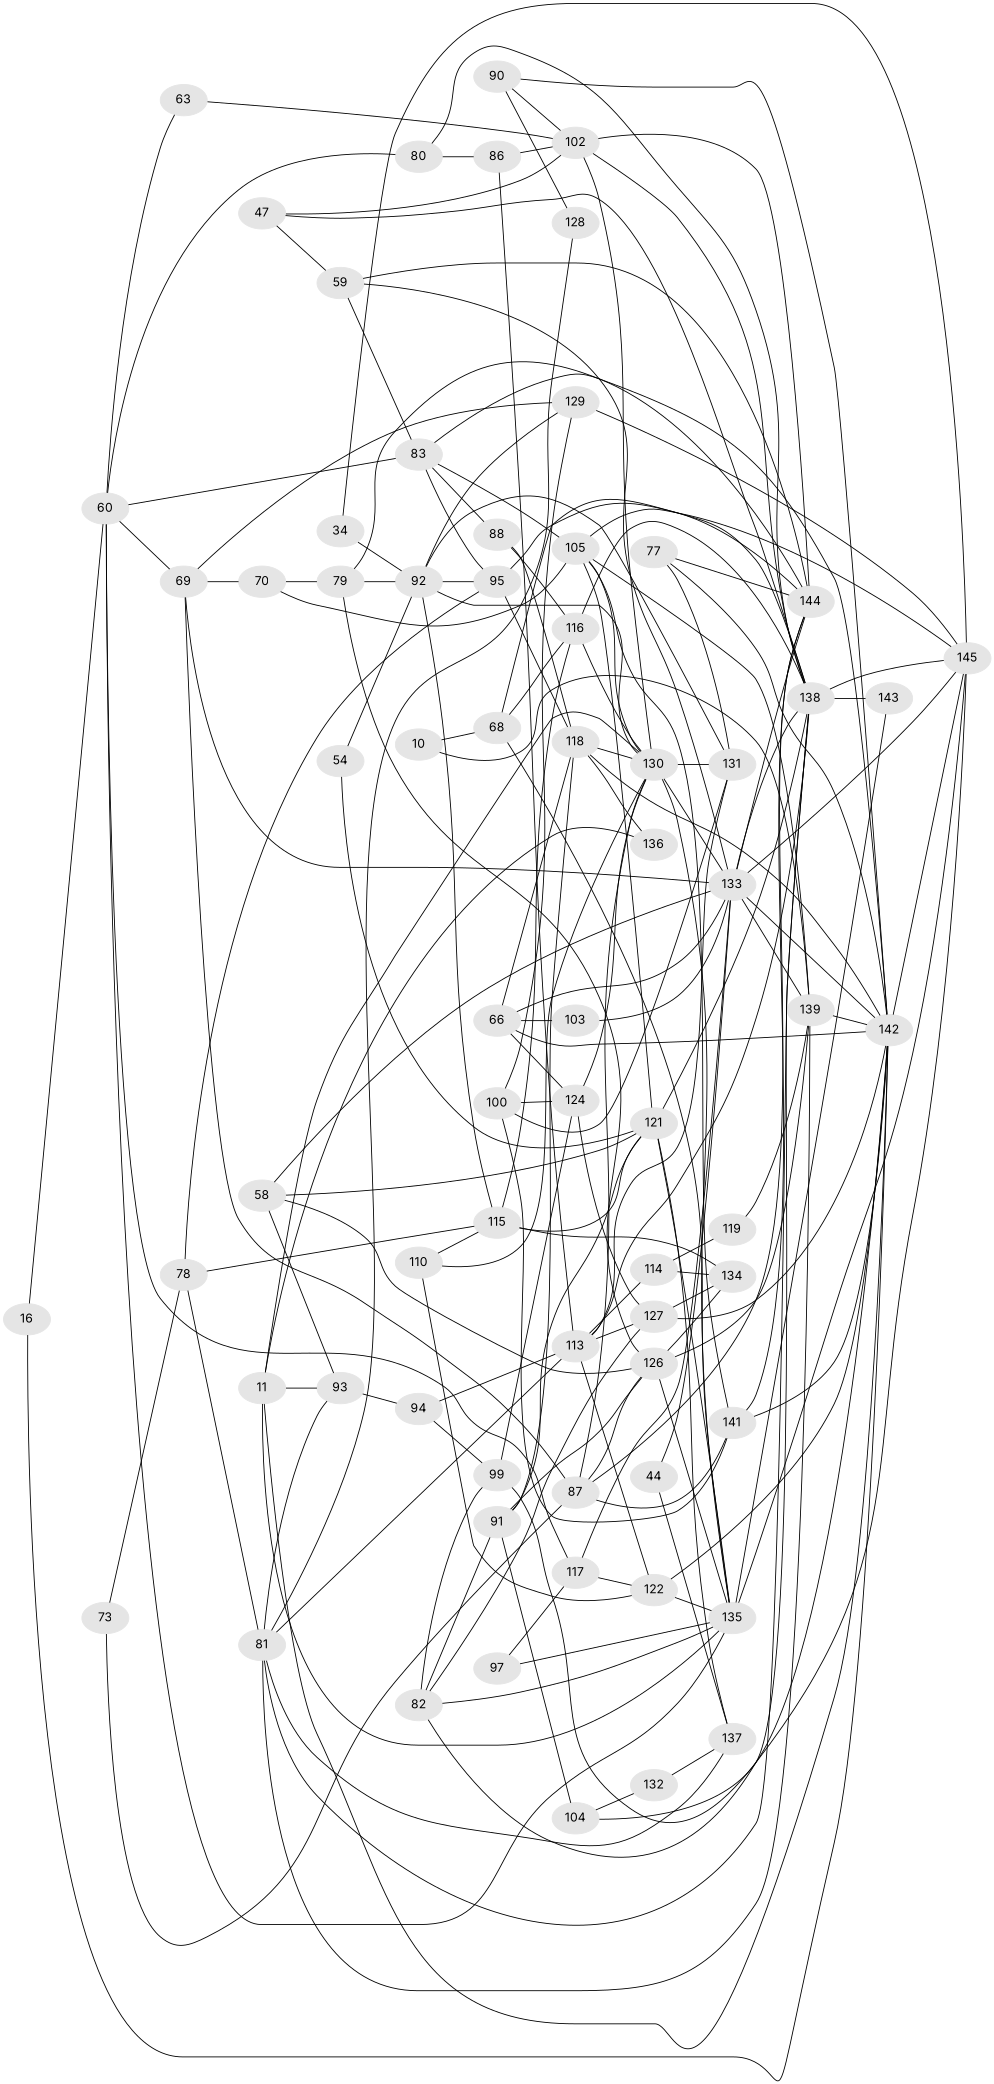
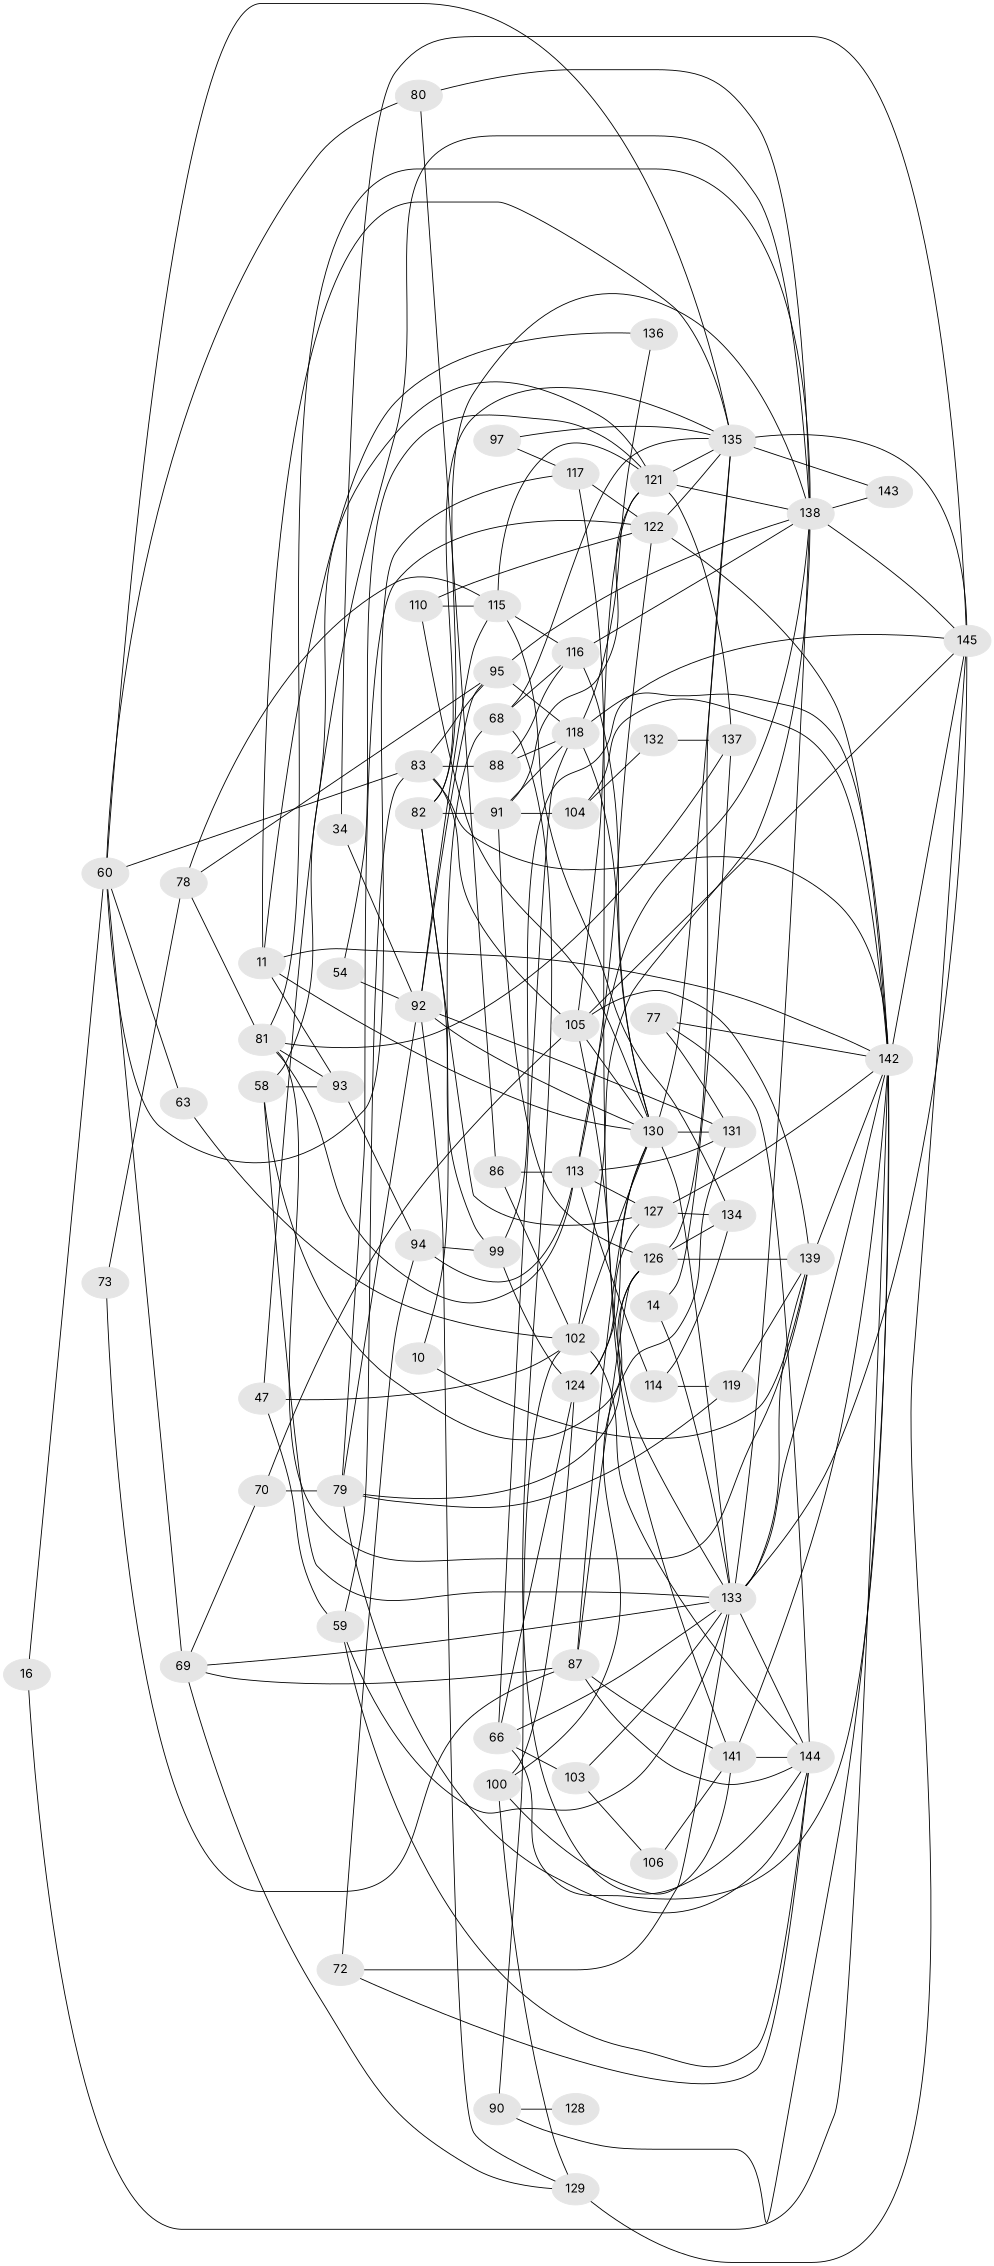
  graph {
    fontname=Inter
    rankdir=LR
    node [color=gray90 fontname=Inter style=filled]
    edge [fontname=Inter]
    10
    68
    139 [super="+123"]
    135 [super="+25+46+89"]
    144 [super="+28+75+140"]
    116 [super="+57"]
    142 [super="+33+108"]
    93 [super="+67"]
    94 [super="+65+50"]
    11
    130 [super="+13+84+85"]
    136
    133 [super="+12+32+98"]
    131 [super="+109"]
    145 [super="+62+120"]
    143
    60 [super="+51"]
    83 [super="+24+64"]
    63
    69
    80
    117
    16
    92 [super="+30+42+74"]
    129 [super="+55"]
    95
    115 [super="+61"]
    34
+   72
    138 [super="+52+107"]
-   44
+   44 [label=14]
    137
    47
    59
    102 [super="+40"]
    54
    121 [super="+5+43+22"]
    58
    126 [super="+2+17"]
    134
    105 [super="+101"]
    88
    70
    87
    77
    86
    122 [super="+112"]
    66 [super="+35"]
    103
    118 [super="+19+31"]
    124
+   106
    127 [super="+45"]
    79
    141 [super="+125"]
    119
    113 [super="+23+96"]
    99
    73
    78
    81 [super="+6"]
    128
    114
    82 [super="+38"]
    91 [super="+3"]
    104
    90
    132
    97
    100
    110
    10 -- 68
    10 -- 139
    68 -- 135
    68 -- 144
    68 -- 116 [weight=2]
    139 -- 142 [weight=2]
    135 -- 145 [weight=2]
    135 -- 143
    116 -- 130
    116 -- 138
    142 -- 145
    93 -- 94
    94 -- 113 [weight=3]
    94 -- 99
    11 -- 135
    11 -- 142
    11 -- 93 [weight=2]
    11 -- 130
    11 -- 136
    130 -- 135
    130 -- 133 [weight=3]
    130 -- 131 [weight=2]
    133 -- 139
    133 -- 144
    133 -- 142
    133 -- 145
    133 -- 138
    60 -- 135
    60 -- 83 [weight=2]
    60 -- 63
    60 -- 69
    60 -- 80
    60 -- 117
    83 -- 142 [weight=2]
    83 -- 95
    83 -- 105 [weight=2]
    83 -- 88
    63 -- 102
    69 -- 133
    69 -- 129
    69 -- 70
    69 -- 87
    80 -- 138
    80 -- 86
    117 -- 133
    117 -- 122
    16 -- 142
    16 -- 60
    92 -- 130 [weight=2]
    92 -- 131
    92 -- 129
    92 -- 95
    92 -- 115
    129 -- 145
    95 -- 138
    95 -- 118
    115 -- 116
    115 -- 121 [weight=2]
    115 -- 134
    34 -- 145
    34 -- 92
+   72 -- 144
+   72 -- 94 [weight=2]
+   72 -- 133 [weight=3]
    138 -- 145 [weight=2]
    138 -- 143
    44 -- 133
    44 -- 137
    47 -- 138
    47 -- 59
    47 -- 102 [weight=2]
    59 -- 144
    59 -- 133
    59 -- 83
    102 -- 144
    102 -- 130
    102 -- 138
    54 -- 92
    54 -- 121
    121 -- 135
    121 -- 138 [weight=2]
    121 -- 137
    58 -- 93
    58 -- 133
    58 -- 121
    58 -- 126
    126 -- 139 [weight=2]
    126 -- 135
    126 -- 134
    105 -- 139 [weight=2]
    105 -- 130
    105 -- 145 [weight=3]
    105 -- 121 [weight=2]
    105 -- 141
    88 -- 116
    88 -- 118
    70 -- 105
    70 -- 79
    87 -- 144
    87 -- 130
    87 -- 126 [weight=2]
    87 -- 141
    77 -- 144
    77 -- 142
    77 -- 131
    86 -- 102
    86 -- 113
    122 -- 135
    122 -- 142 [weight=2]
    66 -- 142
    66 -- 133
    66 -- 103 [weight=2]
    66 -- 118 [weight=2]
    66 -- 124
    103 -- 133
+   103 -- 106
    118 -- 142
    118 -- 130
    118 -- 136
    124 -- 130
    124 -- 127
+   106 -- 141
    127 -- 142
    127 -- 134
    79 -- 144
    79 -- 92
    79 -- 126
+   79 -- 122
+   79 -- 119
    141 -- 144 [weight=3]
    141 -- 142 [weight=2]
    119 -- 139
    113 -- 131 [weight=2]
    113 -- 138
    113 -- 122
    113 -- 127
    113 -- 114
    99 -- 145
    99 -- 124
    73 -- 87
    73 -- 78
    78 -- 95
    78 -- 115
    78 -- 81
    81 -- 139
    81 -- 93
    81 -- 138 [weight=2]
    81 -- 137
    81 -- 113
-   81 -- 128
    114 -- 134
    114 -- 119
    82 -- 135
    82 -- 138 [weight=3]
    82 -- 127
    82 -- 99
    82 -- 91
    91 -- 121
    91 -- 126
    91 -- 118
    91 -- 104
    104 -- 142
    104 -- 132
    90 -- 142
    90 -- 102
    90 -- 128
    132 -- 137
    97 -- 135
    97 -- 117
    100 -- 131
    100 -- 129
    100 -- 124
    100 -- 141
    110 -- 130
    110 -- 115
    110 -- 122
  }
